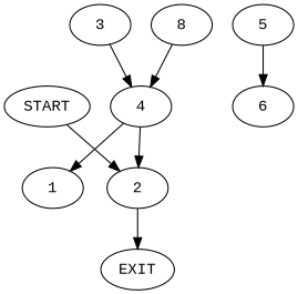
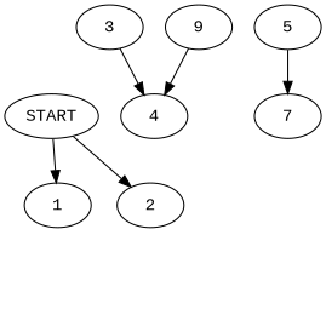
  digraph {
    fontname="Liberation Mono"
    node [fontname="Liberation Mono"]
    edge [fontname="Liberation Mono"]
    n1 [label=START]
    1
    2
-   n4 [label=EXIT]
    3
    4
    5
-   6
-   9 [label=8]
-   4 -> 1
+   6 [label=7]
+   9
+   n1 -> 1
    n1 -> 2
-   2 -> n4
    3 -> 4
-   4 -> 2
    5 -> 6
    9 -> 4
  }
